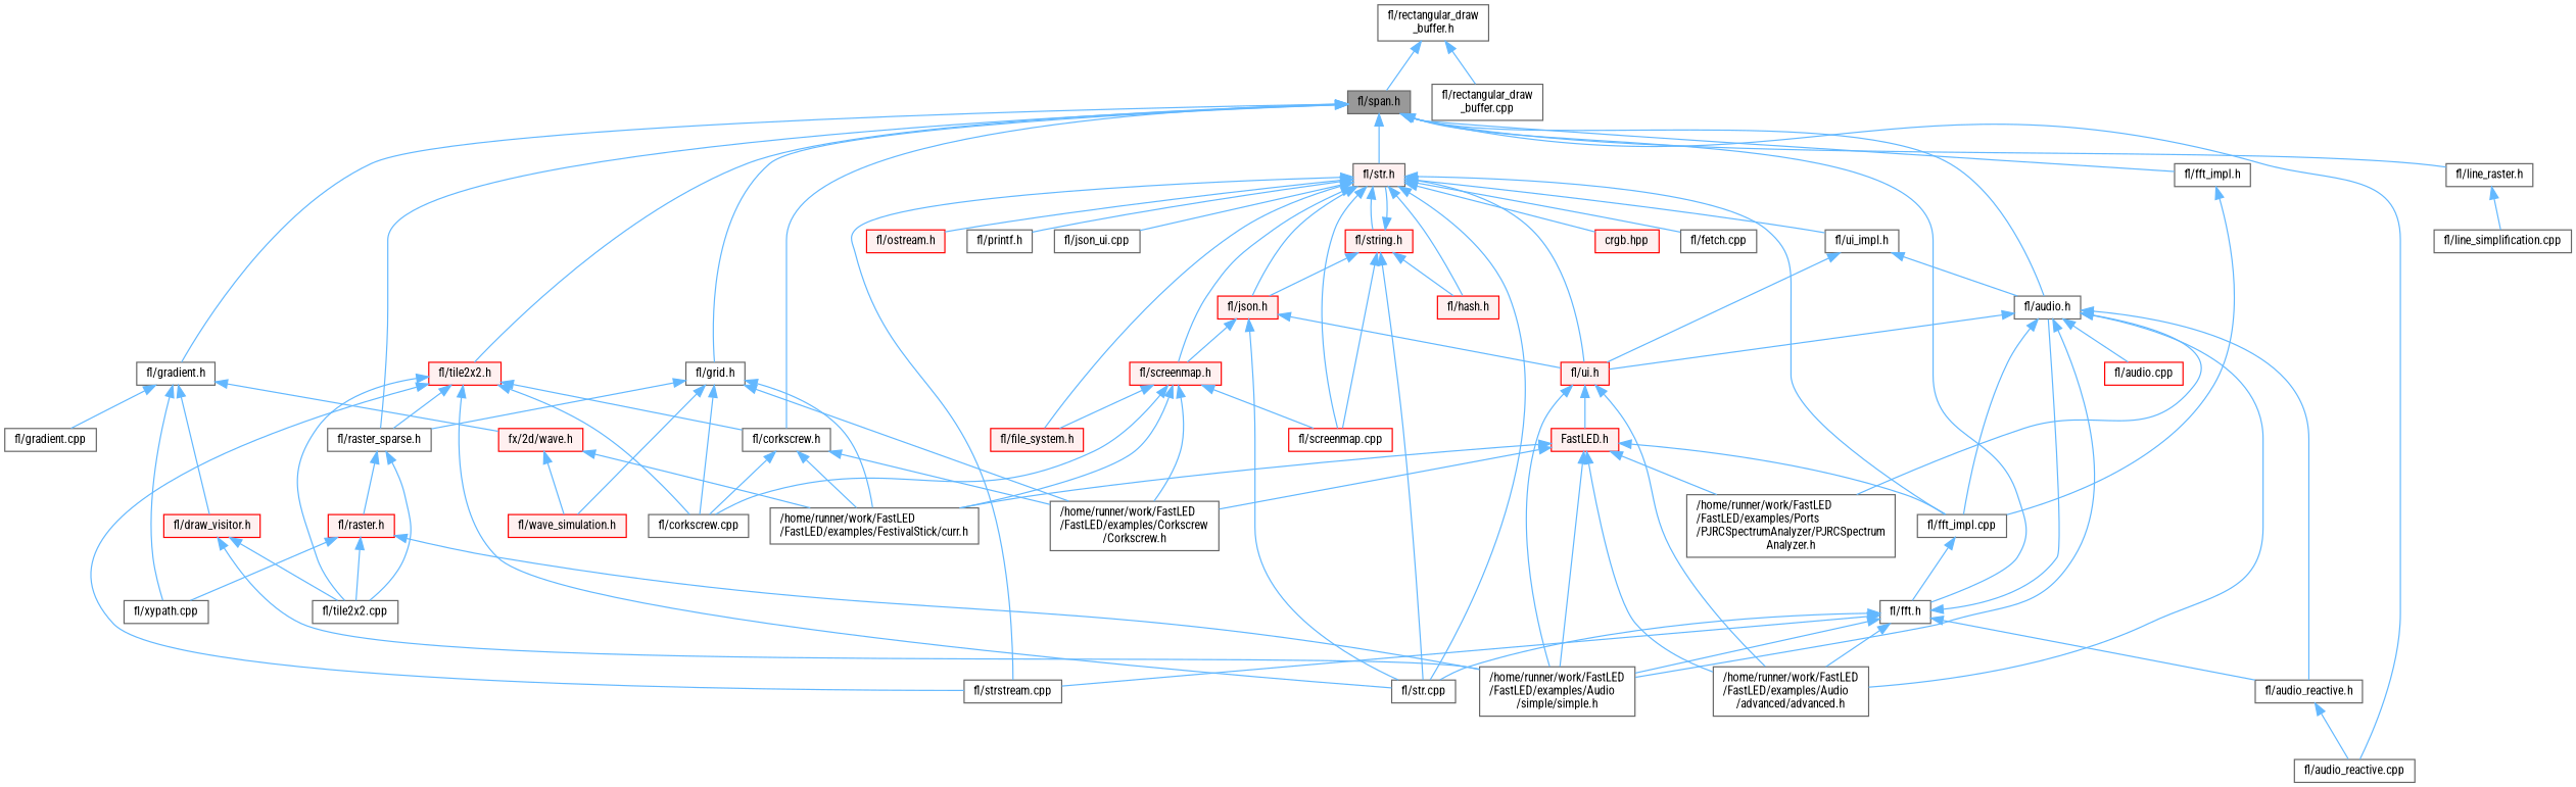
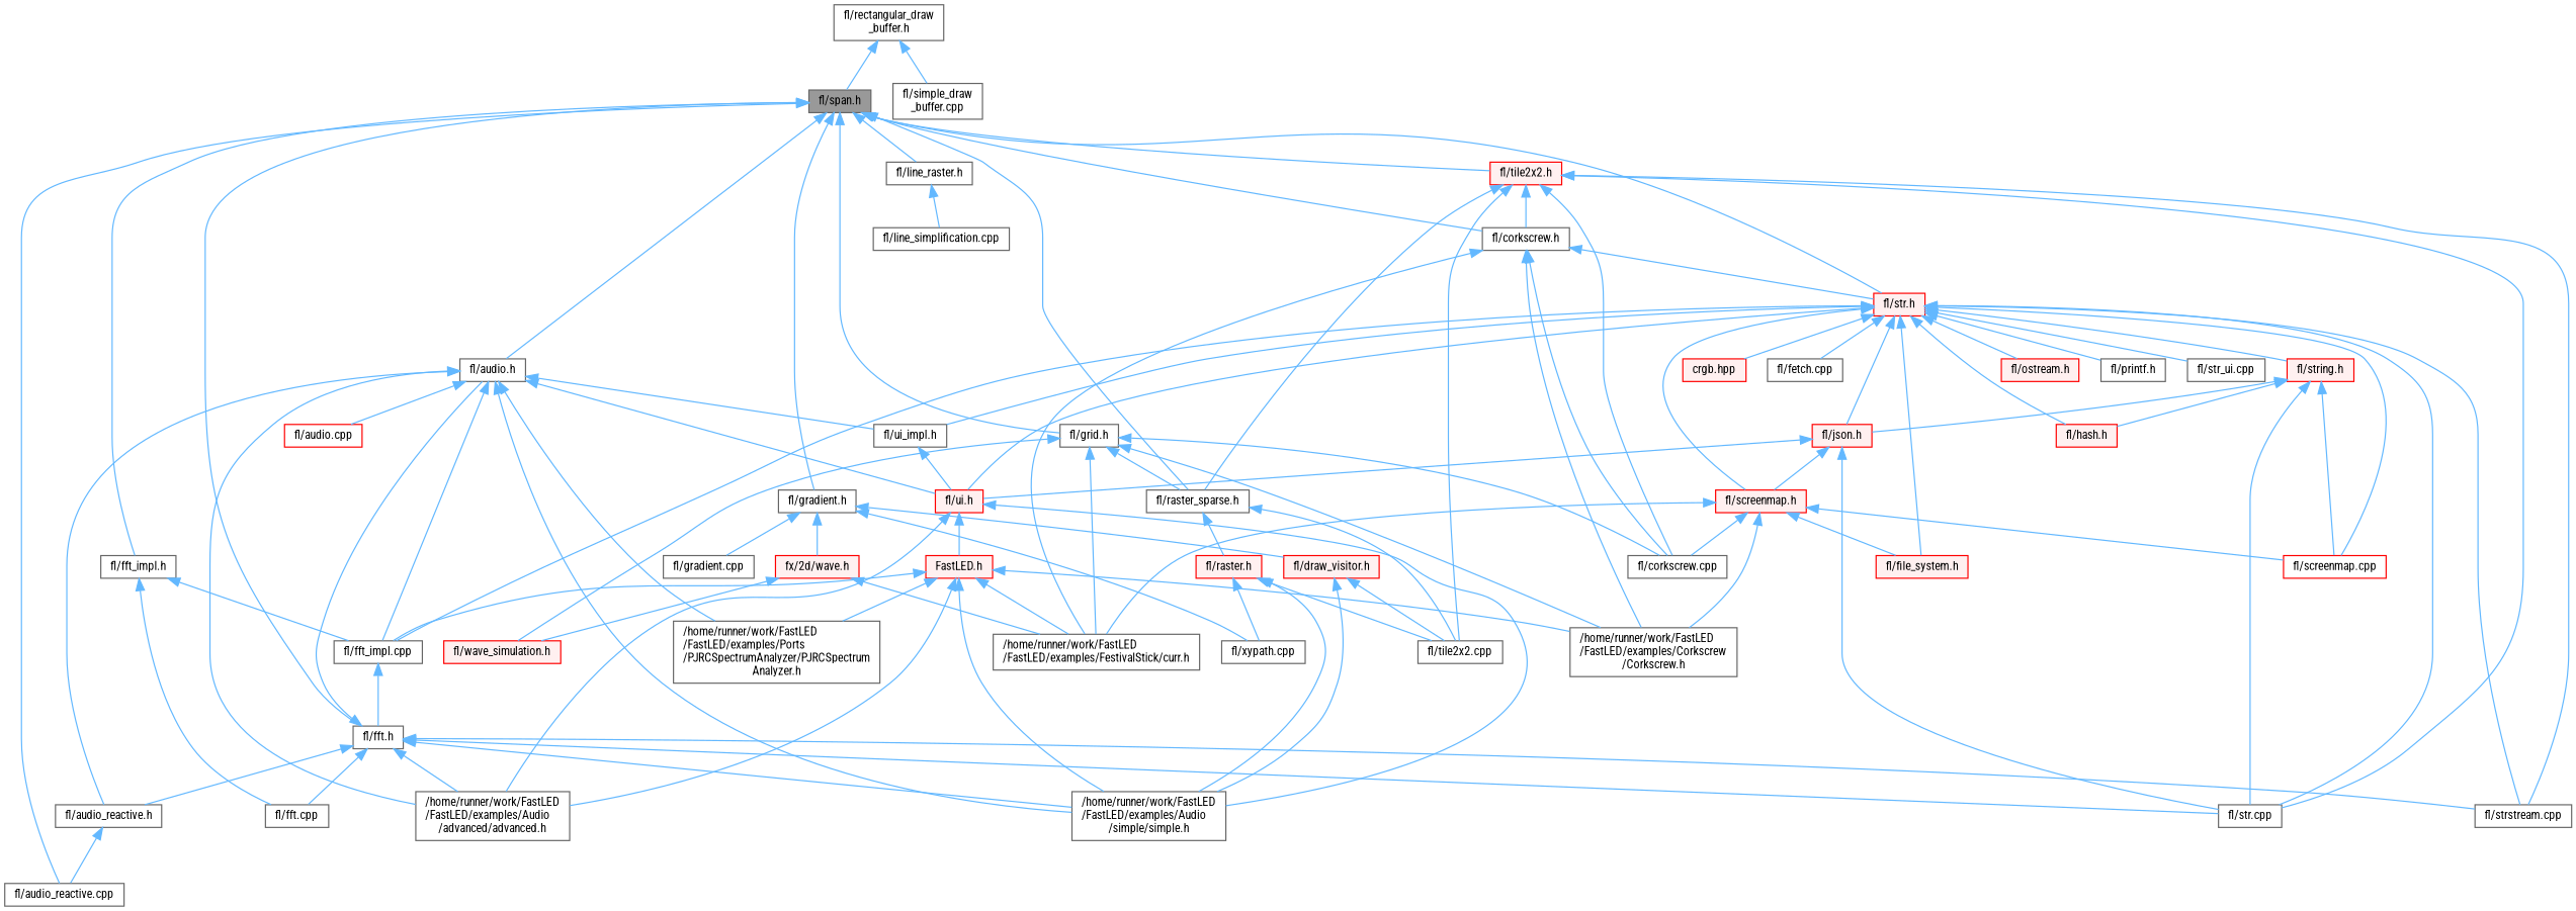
  digraph {
    fontname="Roboto Condensed"
    node [color=grey40 fillcolor=white fontname="Roboto Condensed" fontsize=10 shape=box style=filled]
    edge [color=steelblue1 dir=back fontname="Roboto Condensed" fontsize=10 labelfontname=Helvetica labelfontsize=10 style=solid]
    n1 [color=gray40 fillcolor=grey60 fontcolor=black height=0.2 label="fl/span.h" width=0.4]
    n2 [height=0.2 label="fl/audio.h" width=0.4]
    n3 [height=0.2 label="fl/audio_reactive.cpp" width=0.4]
    n4 [height=0.2 label="fl/corkscrew.h" width=0.4]
    n5 [height=0.2 label="fl/fft.h" width=0.4]
    n6 [height=0.2 label="fl/fft_impl.h" width=0.4]
    n7 [height=0.2 label="fl/gradient.h" width=0.4]
    n8 [height=0.2 label="fl/grid.h" width=0.4]
    n9 [height=0.2 label="fl/raster_sparse.h" width=0.4]
    n10 [height=0.2 label="fl/line_raster.h" width=0.4]
-   n11 [fillcolor="#FFF0F0" height=0.2 label="fl/str.h" width=0.4]
+   n11 [color=red fillcolor="#FFF0F0" height=0.2 label="fl/str.h" width=0.4]
    n12 [color=red fillcolor="#FFF0F0" height=0.2 label="fl/tile2x2.h" width=0.4]
    n13 [height=0.2 label="/home/runner/work/FastLED\l/FastLED/examples/Audio\l/advanced/advanced.h" width=0.4]
    n14 [height=0.2 label="/home/runner/work/FastLED\l/FastLED/examples/Audio\l/simple/simple.h" width=0.4]
    n15 [height=0.2 label="/home/runner/work/FastLED\l/FastLED/examples/Ports\l/PJRCSpectrumAnalyzer/PJRCSpectrum\lAnalyzer.h" width=0.4]
    n16 [color=red height=0.2 label="fl/audio.cpp" width=0.4]
    n17 [height=0.2 label="fl/audio_reactive.h" width=0.4]
    n18 [height=0.2 label="fl/fft_impl.cpp" width=0.4]
    n19 [color=red fillcolor="#FFF0F0" height=0.2 label="fl/ui.h" width=0.4]
    n20 [height=0.2 label="fl/ui_impl.h" width=0.4]
    n21 [height=0.2 label="/home/runner/work/FastLED\l/FastLED/examples/Corkscrew\l/Corkscrew.h" width=0.4]
    n22 [height=0.2 label="/home/runner/work/FastLED\l/FastLED/examples/FestivalStick/curr.h" width=0.4]
    n23 [height=0.2 label="fl/corkscrew.cpp" width=0.4]
+   n24 [height=0.2 label="fl/fft.cpp" width=0.4]
    n25 [height=0.2 label="fl/str.cpp" width=0.4]
    n26 [height=0.2 label="fl/strstream.cpp" width=0.4]
    n27 [color=red fillcolor="#FFF0F0" height=0.2 label="fl/draw_visitor.h" width=0.4]
    n28 [height=0.2 label="fl/gradient.cpp" width=0.4]
    n29 [height=0.2 label="fl/xypath.cpp" width=0.4]
    n30 [color=red fillcolor="#FFF0F0" height=0.2 label="fx/2d/wave.h" width=0.4]
    n31 [color=red fillcolor="#FFF0F0" height=0.2 label="fl/wave_simulation.h" width=0.4]
    n32 [height=0.2 label="fl/tile2x2.cpp" width=0.4]
    n33 [color=red fillcolor="#FFF0F0" height=0.2 label="fl/raster.h" width=0.4]
    n34 [height=0.2 label="fl/line_simplification.cpp" width=0.4]
    n35 [height=0.2 label="fl/rectangular_draw\l_buffer.h" width=0.4]
-   n36 [height=0.2 label="fl/rectangular_draw\l_buffer.cpp" width=0.4]
+   n36 [height=0.2 label="fl/simple_draw\l_buffer.cpp" width=0.4]
    n37 [color=red fillcolor="#FFF0F0" height=0.2 label="crgb.hpp" width=0.4]
    n38 [height=0.2 label="fl/fetch.cpp" width=0.4]
    n39 [color=red fillcolor="#FFF0F0" height=0.2 label="fl/file_system.h" width=0.4]
    n40 [color=red fillcolor="#FFF0F0" height=0.2 label="fl/hash.h" width=0.4]
    n41 [color=red fillcolor="#FFF0F0" height=0.2 label="fl/json.h" width=0.4]
    n42 [color=red height=0.2 label="fl/screenmap.cpp" width=0.4]
    n43 [color=red fillcolor="#FFF0F0" height=0.2 label="fl/screenmap.h" width=0.4]
    n44 [color=red fillcolor="#FFF0F0" height=0.2 label="fl/ostream.h" width=0.4]
    n45 [height=0.2 label="fl/printf.h" width=0.4]
-   n46 [height=0.2 label="fl/json_ui.cpp" width=0.4]
+   n46 [height=0.2 label="fl/str_ui.cpp" width=0.4]
    n47 [color=red fillcolor="#FFF0F0" height=0.2 label="fl/string.h" width=0.4]
    n48 [color=red fillcolor="#FFF0F0" height=0.2 label="FastLED.h" width=0.4]
    n1 -> n2
    n1 -> n3
    n1 -> n4
    n1 -> n5
    n1 -> n6
    n1 -> n7
    n1 -> n8
    n1 -> n9
    n1 -> n10
    n1 -> n11
    n1 -> n12
    n2 -> n13
    n2 -> n14
    n2 -> n15
    n2 -> n16
    n2 -> n17
    n2 -> n18
    n2 -> n19
-   n20 -> n2
+   n2 -> n20
    n4 -> n21
    n4 -> n22
    n4 -> n23
    n5 -> n2
    n5 -> n13
    n5 -> n14
    n5 -> n17
+   n5 -> n24
    n5 -> n25
    n5 -> n26
    n6 -> n18
+   n6 -> n24
    n7 -> n27
    n7 -> n28
    n7 -> n29
    n7 -> n30
    n8 -> n9
    n8 -> n21
    n8 -> n22
    n8 -> n23
    n8 -> n31
    n9 -> n32
    n9 -> n33
    n10 -> n34
    n11 -> n18
    n11 -> n19
    n11 -> n20
    n11 -> n25
    n11 -> n26
    n11 -> n37
    n11 -> n38
    n11 -> n39
    n11 -> n40
    n11 -> n41
    n11 -> n42
    n11 -> n43
    n11 -> n44
    n11 -> n45
    n11 -> n46
    n11 -> n47
    n12 -> n4
    n12 -> n9
    n12 -> n23
    n12 -> n25
    n12 -> n26
    n12 -> n32
    n17 -> n3
    n18 -> n5
    n19 -> n13
    n19 -> n14
    n19 -> n48
    n20 -> n19
    n27 -> n14
    n27 -> n32
    n30 -> n22
    n30 -> n31
    n33 -> n14
    n33 -> n29
    n33 -> n32
    n35 -> n1
    n35 -> n36
    n41 -> n19
    n41 -> n25
    n41 -> n43
    n43 -> n21
    n43 -> n22
    n43 -> n23
    n43 -> n39
    n43 -> n42
-   n47 -> n11
+   n4 -> n11
    n47 -> n25
    n47 -> n40
    n47 -> n41
    n47 -> n42
    n48 -> n13
    n48 -> n14
    n48 -> n15
    n48 -> n18
    n48 -> n21
    n48 -> n22
  }
